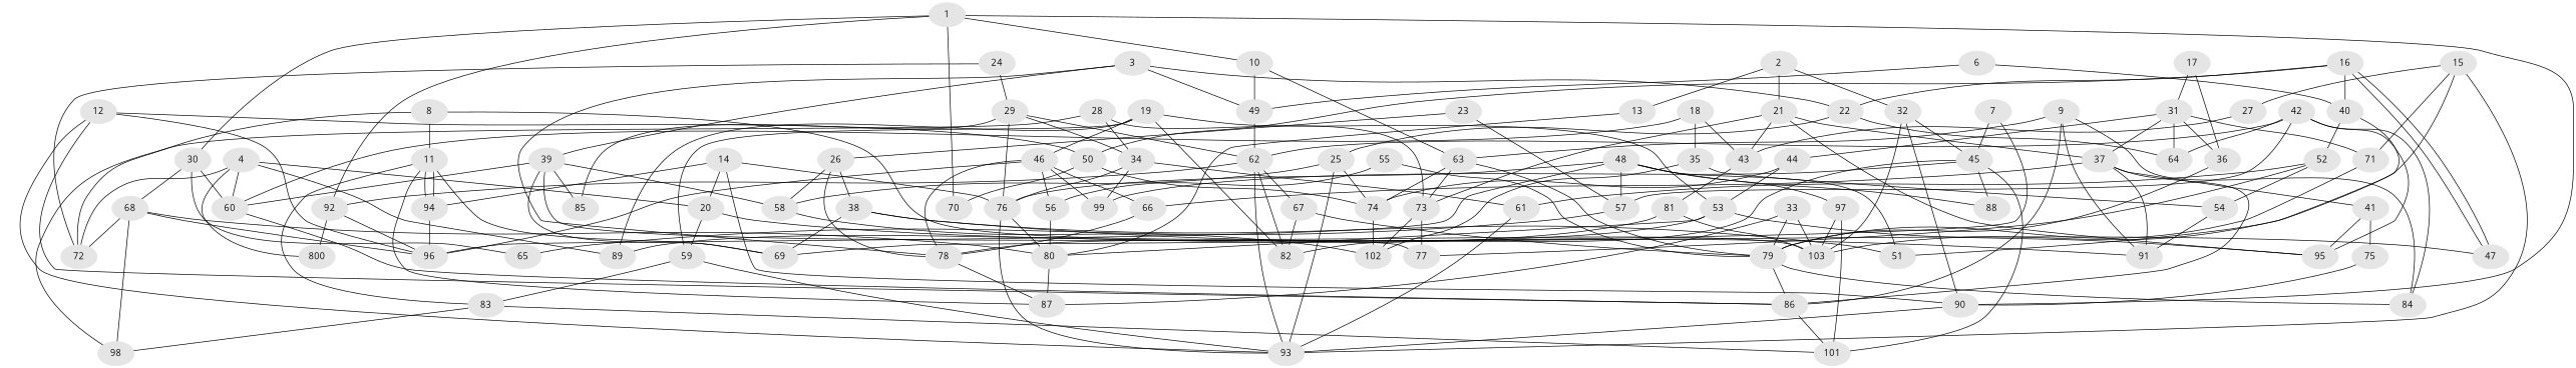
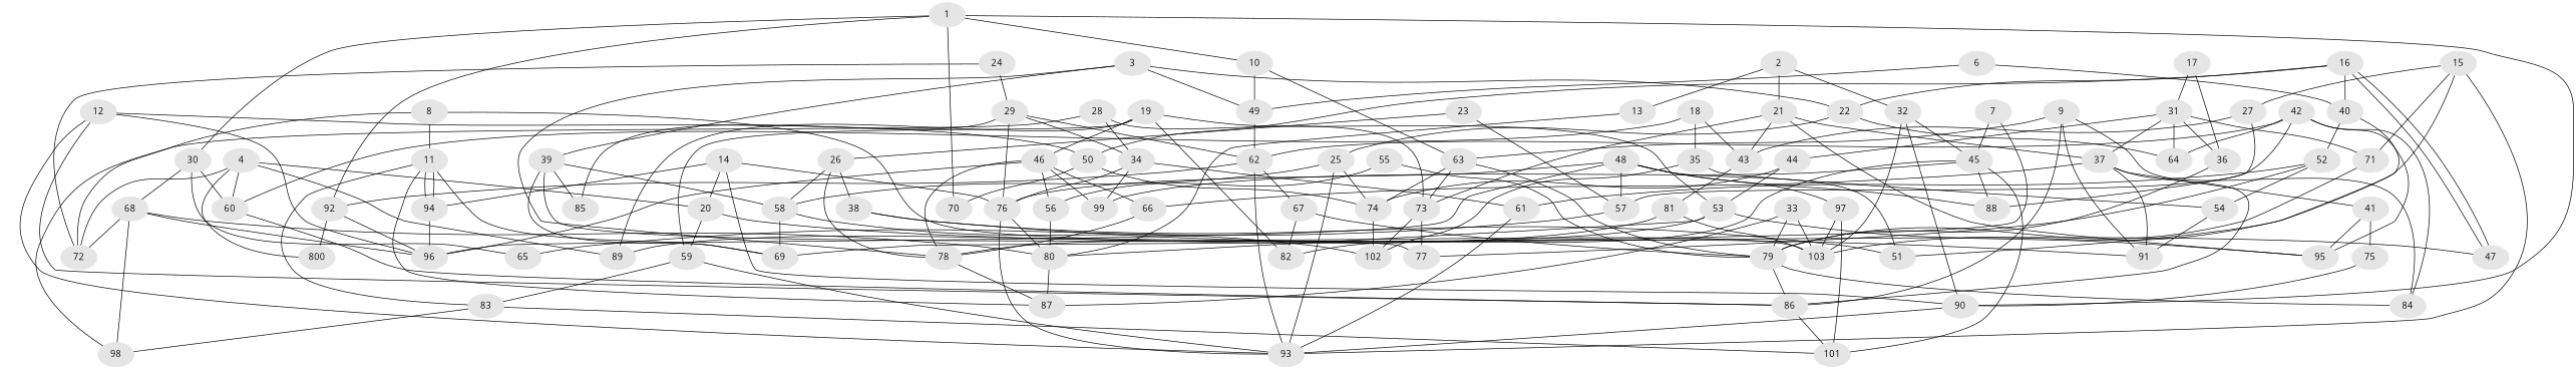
  graph {
    fontname="Open Sans"
    node [color=gray90 fontname="Open Sans" style=filled]
    edge [fontname="Open Sans"]
    1
    10
    30
    70
    90
    92
    49
    63
    60
    65
    68
    93
    n13 [label=800]
    96
    2
    13
    21
    32
    80
    43
    37
    73
    95
    45
    103
    3
    22
    39
    78
    25
    64
    69
    58
    85
    77
    62
    87
    4
    20
    72
    89
    47
    59
    86
    76
    6
    40
    51
    52
    7
    82
    88
    99
    101
    8
    11
    83
    94
    9
    84
    91
    74
    79
    98
    12
    50
    14
    15
    27
    71
    16
    17
    31
    36
    44
    18
    35
    54
    102
    81
    19
    46
    53
    66
    56
    41
    23
    26
    57
    38
    24
    29
    34
    28
    61
    67
    33
    75
    42
    48
    97
    55
    1 -- 10
    1 -- 30
    1 -- 70
    1 -- 90
    1 -- 92
    10 -- 49
    10 -- 63
    30 -- 60
    30 -- 65
    30 -- 68
    90 -- 93
    92 -- n13
    92 -- 96
    49 -- 62
    63 -- 73
    63 -- 74
    63 -- 79
    60 -- 86
    68 -- 96
    68 -- 80
    68 -- 72
    68 -- 98
    2 -- 13
    2 -- 21
    2 -- 32
    13 -- 80
    21 -- 43
    21 -- 37
    21 -- 73
    21 -- 95
    32 -- 90
    32 -- 45
    32 -- 103
    80 -- 87
    43 -- 81
    37 -- 86
    37 -- 91
    37 -- 66
    37 -- 41
    73 -- 77
    73 -- 102
    45 -- 82
    45 -- 88
    45 -- 99
    45 -- 101
    3 -- 49
    3 -- 22
    3 -- 39
    3 -- 78
    22 -- 25
    22 -- 64
-   39 -- 60
    39 -- 69
    39 -- 58
    39 -- 85
    39 -- 77
    78 -- 87
    25 -- 93
    25 -- 58
    25 -- 74
-   38 -- 69
+   58 -- 69
    58 -- 102
    62 -- 92
    62 -- 93
-   62 -- 82
    62 -- 67
    4 -- 60
    4 -- n13
    4 -- 20
    4 -- 72
    4 -- 89
    20 -- 47
    20 -- 59
    59 -- 93
    59 -- 83
    86 -- 101
    76 -- 93
    76 -- 80
    6 -- 49
    6 -- 40
    40 -- 51
    40 -- 52
    52 -- 77
    52 -- 54
    52 -- 61
    7 -- 45
    7 -- 69
    8 -- 103
    8 -- 72
    8 -- 11
    11 -- 69
    11 -- 87
    11 -- 83
    11 -- 94
    11 -- 94
    83 -- 101
    83 -- 98
    94 -- 96
    9 -- 63
    9 -- 86
    9 -- 84
    9 -- 91
    74 -- 102
    79 -- 86
    79 -- 84
    12 -- 93
    12 -- 96
    12 -- 86
    12 -- 50
    50 -- 70
    50 -- 74
    14 -- 90
    14 -- 20
    14 -- 76
    14 -- 94
    15 -- 93
    15 -- 103
    15 -- 27
    15 -- 71
    27 -- 43
+   27 -- 88
    71 -- 79
    16 -- 22
    16 -- 47
    16 -- 47
    16 -- 40
    16 -- 50
    17 -- 31
    17 -- 36
    31 -- 37
    31 -- 64
    31 -- 71
    31 -- 36
    31 -- 44
    36 -- 79
    44 -- 74
    44 -- 53
    18 -- 60
    18 -- 43
    18 -- 35
    35 -- 54
    35 -- 102
    54 -- 91
    81 -- 103
    81 -- 89
    19 -- 89
    19 -- 59
    19 -- 82
    19 -- 46
    19 -- 53
    46 -- 96
    46 -- 78
    46 -- 99
    46 -- 66
    46 -- 56
    53 -- 80
    53 -- 95
    53 -- 78
    66 -- 78
    56 -- 80
    41 -- 95
    41 -- 75
    23 -- 26
    23 -- 57
    26 -- 78
    26 -- 58
    26 -- 38
    57 -- 65
    38 -- 51
    38 -- 91
    24 -- 72
    24 -- 29
    29 -- 85
    29 -- 62
    29 -- 76
    29 -- 34
    34 -- 76
    34 -- 99
    34 -- 61
    28 -- 73
    28 -- 98
    28 -- 34
    61 -- 93
    67 -- 82
    67 -- 79
    33 -- 103
    33 -- 87
    33 -- 79
    75 -- 90
    42 -- 95
    42 -- 64
    42 -- 62
    42 -- 84
    42 -- 57
    48 -- 96
    48 -- 76
    48 -- 51
    48 -- 88
    48 -- 57
    48 -- 97
    97 -- 103
    97 -- 101
    55 -- 79
    55 -- 56
  }
